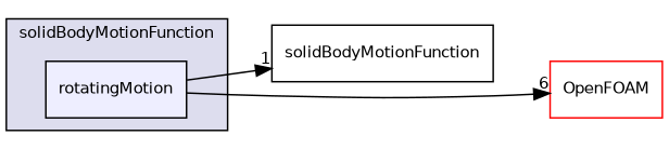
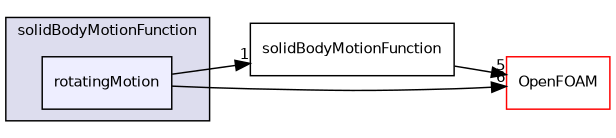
  digraph {
    compound=true
    fontname="DejaVu Sans"
    rankdir=LR
    node [fontname="DejaVu Sans" fontsize=10 shape=box]
    edge [fontname="DejaVu Sans" labeldistance=1.5 labelfontname=Helvetica labelfontsize=10]
    n1 [fillcolor="#eeeeff" label=rotatingMotion pencolor=black style=filled]
    n2 [label=solidBodyMotionFunction]
    n3 [color=red label=OpenFOAM]
    subgraph cluster_1 {
      bgcolor="#ddddee"
      fontsize=10
      label=solidBodyMotionFunction
      pencolor=black
      n1
    }
    n1 -> n2 [headlabel=1]
    n1 -> n3 [headlabel=6]
+   n2 -> n3 [headlabel=5]
  }
